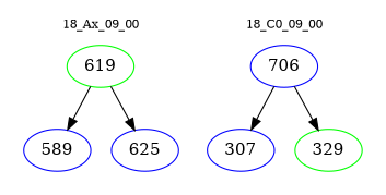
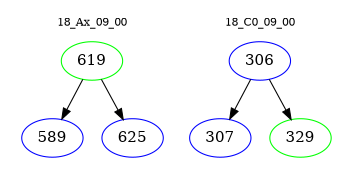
  digraph {
    node [color=blue]
    edge [color=black]
    n1 [color=green label=619]
    n2 [label=589]
    n3 [label=625]
-   n4 [label=706]
+   n4 [label=306]
    n5 [label=307]
    n6 [color=green label=329]
    subgraph cluster_1 {
      color=white
      fontsize=10
      label="18_Ax_09_00"
      n1
      n2
      n3
    }
    subgraph cluster_2 {
      color=white
      fontsize=10
      label="18_C0_09_00"
      n4
      n5
      n6
    }
    n1 -> n2
    n1 -> n3
    n4 -> n5
    n4 -> n6
  }
